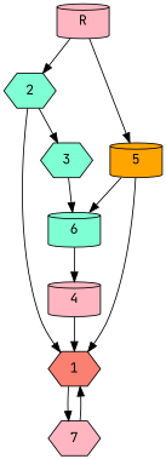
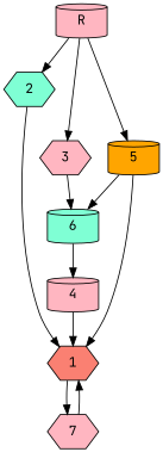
  digraph {
    fontname="JetBrains Mono"
    node [fillcolor=lightpink fontname="JetBrains Mono" shape=hexagon style=filled]
    edge [fontname="JetBrains Mono"]
    1 [fillcolor=salmon]
    7
    2 [fillcolor=aquamarine]
-   3 [fillcolor=aquamarine]
+   3
    6 [fillcolor=aquamarine shape=cylinder]
    4 [shape=cylinder]
    5 [fillcolor=orange shape=cylinder]
    R [shape=cylinder]
    1 -> 7
    7 -> 1
    2 -> 1
    3 -> 6
    6 -> 4
    4 -> 1
    5 -> 1
    5 -> 6
    R -> 2
-   2 -> 3
+   R -> 3
    R -> 5
  }
